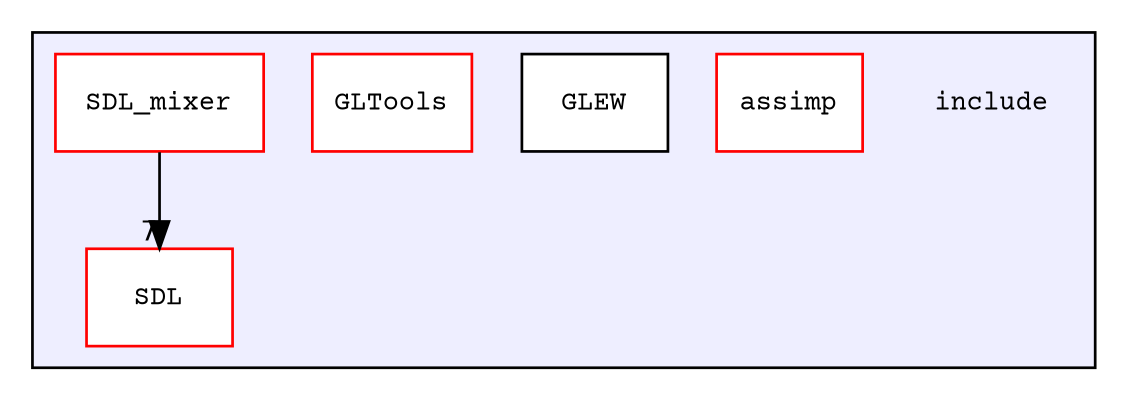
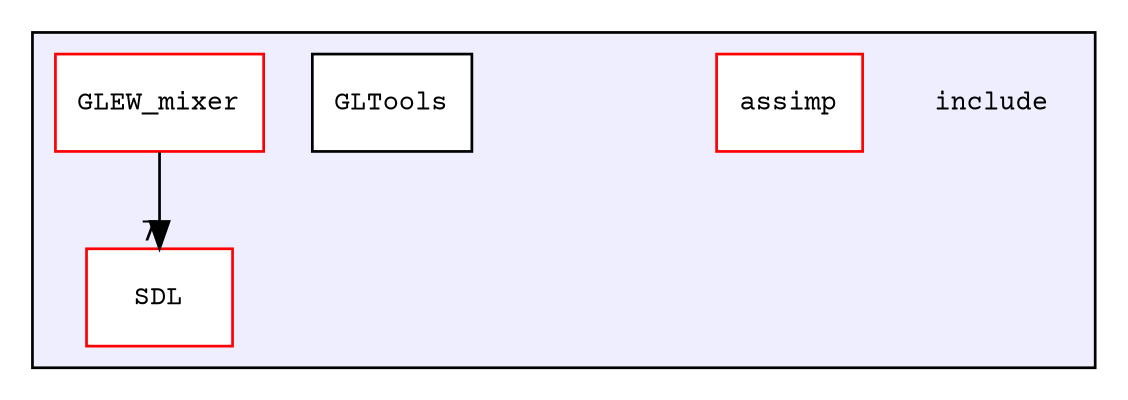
  digraph {
    compound=true
    fontname="Courier Prime"
    node [fontname="Courier Prime" fontsize=10 shape=box color=red fillcolor=white style=filled]
    n1 [label=include shape=plaintext color="" fillcolor="" style=""]
    n2 [label=assimp]
-   n3 [color=black label=GLEW]
-   n4 [label=GLTools]
+   n4 [color=black label=GLTools]
    n5 [label=SDL]
-   n6 [label=SDL_mixer]
+   n6 [label=GLEW_mixer]
    subgraph cluster_1 {
      bgcolor="#eeeeff"
      pencolor=black
      n1
      n2
-     n3
      n4
      n5
      n6
    }
    n6 -> n5 [headlabel=7 labeldistance=1.5 labelfontname=Helvetica labelfontsize=10 fontname="Courier Prime"]
  }
